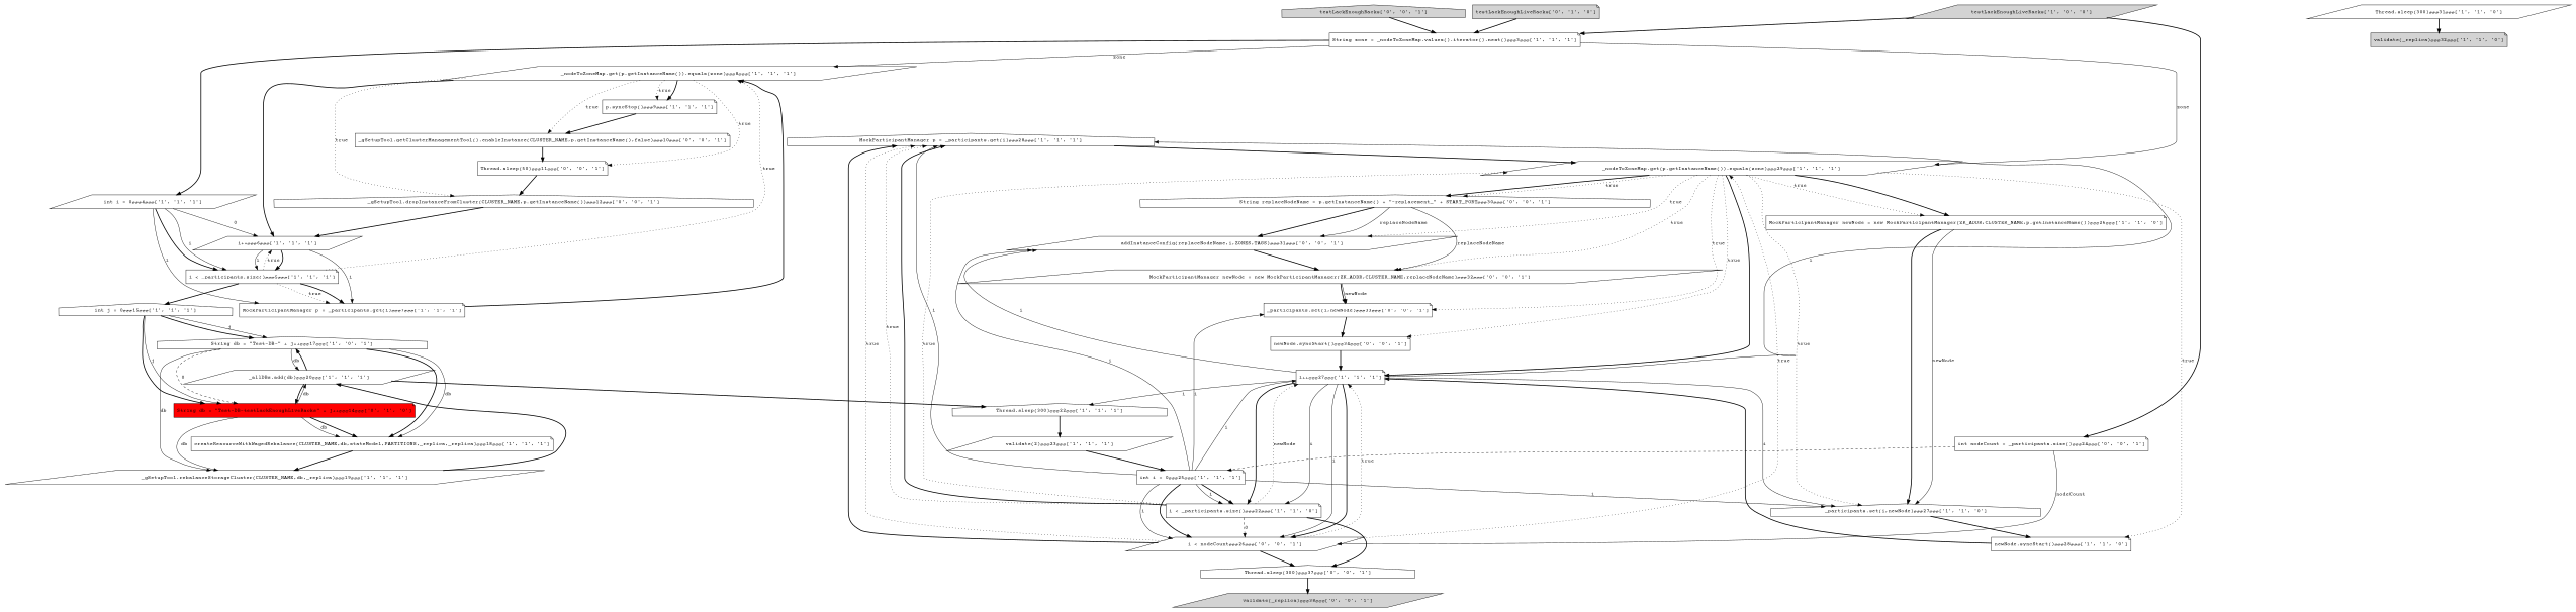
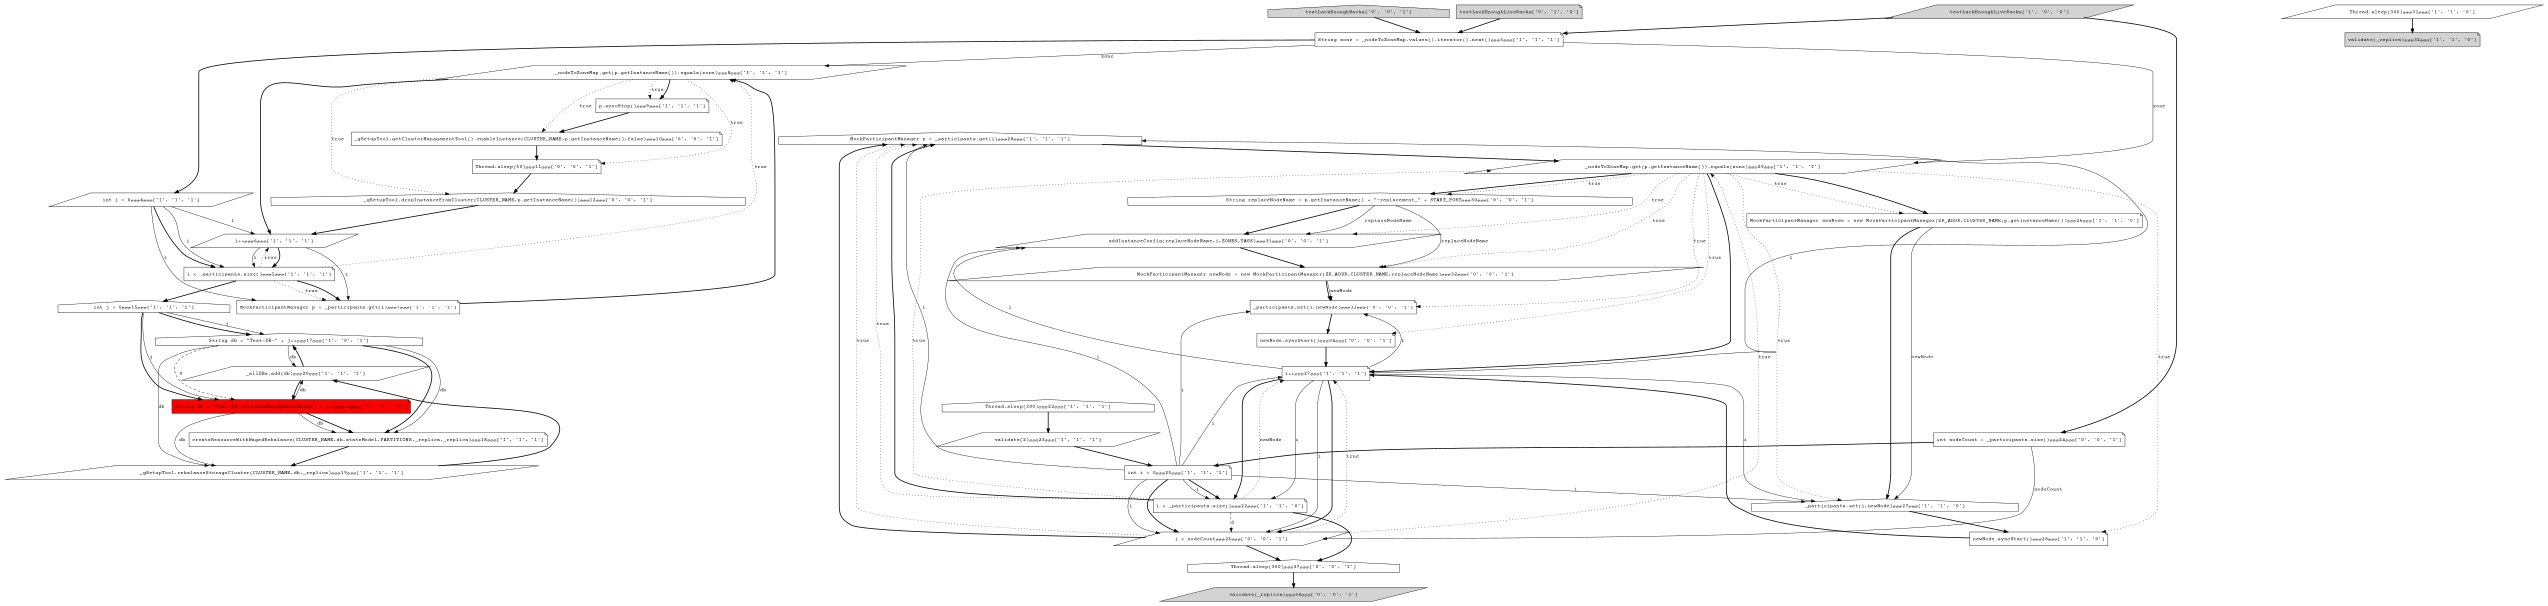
  digraph {
    fontname="Courier Prime"
    node [fillcolor=white fontname="Courier Prime" shape=note style=filled]
    edge [fontname="Courier Prime" style=bold]
    n1 [label="MockParticipantManager p = _participants.get(i)@@@28@@@['1', '1', '1']" shape=house]
    n2 [label="_nodeToZoneMap.get(p.getInstanceName()).equals(zone)@@@29@@@['1', '1', '1']" shape=parallelogram]
    n3 [label="addInstanceConfig(replaceNodeName,i,ZONES,TAGS)@@@31@@@['0', '0', '1']" shape=parallelogram]
    n4 [label="MockParticipantManager newNode = new MockParticipantManager(ZK_ADDR,CLUSTER_NAME,replaceNodeName)@@@32@@@['0', '0', '1']" shape=parallelogram]
    n5 [label="i++@@@27@@@['1', '1', '1']"]
    n6 [label="_participants.set(i,newNode)@@@33@@@['0', '0', '1']"]
    n7 [label="newNode.syncStart()@@@28@@@['1', '1', '0']"]
    n8 [label="MockParticipantManager newNode = new MockParticipantManager(ZK_ADDR,CLUSTER_NAME,p.getInstanceName())@@@26@@@['1', '1', '0']"]
    n9 [label="newNode.syncStart()@@@34@@@['0', '0', '1']"]
    n10 [label="String replaceNodeName = p.getInstanceName() + \"-replacement_\" + START_PORT@@@30@@@['0', '0', '1']" shape=house]
    n11 [label="_participants.set(i,newNode)@@@27@@@['1', '1', '0']" shape=house]
    n12 [fillcolor=lightgray label="validate(_replica)@@@38@@@['0', '0', '1']" shape=parallelogram]
    n13 [label="_allDBs.add(db)@@@20@@@['1', '1', '1']" shape=parallelogram]
    n14 [label="String db = \"Test-DB-\" + j++@@@17@@@['1', '0', '1']" shape=house]
    n15 [fillcolor=red label="String db = \"Test-DB-testLackEnoughLiveRacks\" + j++@@@14@@@['0', '1', '0']"]
    n16 [label="Thread.sleep(300)@@@22@@@['1', '1', '1']" shape=house]
    n17 [label="_gSetupTool.rebalanceStorageCluster(CLUSTER_NAME,db,_replica)@@@19@@@['1', '1', '1']" shape=parallelogram]
    n18 [label="createResourceWithWagedRebalance(CLUSTER_NAME,db,stateModel,PARTITIONS,_replica,_replica)@@@18@@@['1', '1', '1']"]
    n19 [label="validate(2)@@@23@@@['1', '1', '1']" shape=parallelogram]
    n20 [label="int nodeCount = _participants.size()@@@24@@@['0', '0', '1']"]
    n21 [label="i < nodeCount@@@26@@@['0', '0', '1']" shape=parallelogram]
    n22 [label="int i = 0@@@25@@@['1', '1', '1']"]
    n23 [label="Thread.sleep(300)@@@37@@@['0', '0', '1']" shape=house]
    n24 [label="i < _participants.size()@@@22@@@['1', '1', '0']"]
    n25 [label="_nodeToZoneMap.get(p.getInstanceName()).equals(zone)@@@8@@@['1', '1', '1']" shape=parallelogram]
    n26 [label="p.syncStop()@@@9@@@['1', '1', '1']"]
    n27 [label="Thread.sleep(50)@@@11@@@['0', '0', '1']"]
    n28 [label="_gSetupTool.getClusterManagementTool().enableInstance(CLUSTER_NAME,p.getInstanceName(),false)@@@10@@@['0', '0', '1']"]
    n29 [label="_gSetupTool.dropInstanceFromCluster(CLUSTER_NAME,p.getInstanceName())@@@12@@@['0', '0', '1']" shape=house]
    n30 [label="i++@@@6@@@['1', '1', '1']" shape=parallelogram]
    n31 [label="i < _participants.size()@@@5@@@['1', '1', '1']"]
    n32 [label="MockParticipantManager p = _participants.get(i)@@@7@@@['1', '1', '1']"]
    n33 [label="int i = 0@@@4@@@['1', '1', '1']" shape=parallelogram]
    n34 [label="int j = 0@@@15@@@['1', '1', '1']" shape=house]
    n35 [fillcolor=lightgray label="testLackEnoughLiveRacks['1', '0', '0']" shape=parallelogram]
    n36 [label="String zone = _nodeToZoneMap.values().iterator().next()@@@3@@@['1', '1', '1']"]
    n37 [label="Thread.sleep(300)@@@31@@@['1', '1', '0']" shape=parallelogram]
    n38 [fillcolor=lightgray label="validate(_replica)@@@32@@@['1', '1', '0']"]
    n39 [fillcolor=lightgray label="testLackEnoughRacks['0', '0', '1']" shape=house]
    n40 [fillcolor=lightgray label="testLackEnoughLiveRacks['0', '1', '0']"]
    n1 -> n2
    n2 -> n3 [label=true style=dotted]
    n2 -> n4 [label=true style=dotted]
    n2 -> n5
    n2 -> n6 [label=true style=dotted]
    n2 -> n7 [label=true style=dotted]
    n2 -> n8
    n2 -> n8 [label=true style=dotted]
    n2 -> n9 [label=true style=dotted]
    n2 -> n10
    n2 -> n10 [label=true style=dotted]
    n2 -> n11 [label=true style=dotted]
    n3 -> n4
    n4 -> n6
    n4 -> n6 [label=newNode style=solid]
    n5 -> n1 [label=i style=solid]
    n5 -> n3 [label=i style=solid]
-   n5 -> n16 [label=i style=solid]
+   n5 -> n6 [label=i style=solid]
    n5 -> n11 [label=i style=solid]
    n5 -> n21 [label=i style=solid]
    n5 -> n21
    n5 -> n24 [label=i style=solid]
    n5 -> n24
    n6 -> n9
    n7 -> n5
    n8 -> n11
    n8 -> n11 [label=newNode style=solid]
    n9 -> n5
    n10 -> n3 [label=replaceNodeName style=solid]
    n10 -> n3
    n10 -> n4 [label=replaceNodeName style=solid]
    n11 -> n7
    n13 -> n14
    n13 -> n15
-   n13 -> n16
    n14 -> n13 [label=db style=solid]
    n14 -> n15 [label=0 style=dashed]
    n14 -> n17 [label=db style=solid]
    n14 -> n18
    n14 -> n18 [label=db style=solid]
    n15 -> n13 [label=db style=solid]
    n15 -> n17 [label=db style=solid]
    n15 -> n18
    n15 -> n18 [label=db style=solid]
    n16 -> n19
    n17 -> n13
    n18 -> n17
    n19 -> n22
    n20 -> n21 [label=nodeCount style=solid]
-   n20 -> n22 [style=dashed]
+   n20 -> n22
    n21 -> n1
    n21 -> n1 [label=true style=dotted]
    n21 -> n2 [label=true style=dotted]
    n21 -> n5 [label=true style=dotted]
    n21 -> n23
    n22 -> n1 [label=i style=solid]
    n22 -> n3 [label=i style=solid]
    n22 -> n5 [label=i style=solid]
    n22 -> n6 [label=i style=solid]
    n22 -> n11 [label=i style=solid]
    n22 -> n21 [label=i style=solid]
    n22 -> n21
    n22 -> n24
    n22 -> n24 [label=i style=solid]
    n23 -> n12
    n24 -> n1 [label=true style=dotted]
    n24 -> n1
    n24 -> n2 [label=true style=dotted]
    n24 -> n5 [label=newNode style=dotted]
    n24 -> n21 [label=0 style=dashed]
    n24 -> n23
    n25 -> n26
    n25 -> n26 [label=true style=dotted]
    n25 -> n27 [label=true style=dotted]
    n25 -> n28 [label=true style=dotted]
    n25 -> n29 [label=true style=dotted]
    n25 -> n30
    n26 -> n28
    n27 -> n29
    n28 -> n27
    n29 -> n30
    n30 -> n31
    n30 -> n31 [label=i style=solid]
    n30 -> n32 [label=i style=solid]
    n31 -> n25 [label=true style=dotted]
    n31 -> n30 [label=true style=dotted]
    n31 -> n32 [label=true style=dotted]
    n31 -> n32
    n31 -> n34
    n32 -> n25
-   n33 -> n30 [label=0 style=solid]
+   n33 -> n30 [label=i style=solid]
    n33 -> n31 [label=i style=solid]
    n33 -> n31
    n33 -> n32 [label=i style=solid]
    n34 -> n14 [label=j style=solid]
    n34 -> n14
    n34 -> n15 [label=j style=solid]
    n34 -> n15
    n35 -> n20
    n35 -> n36
    n36 -> n2 [label=zone style=solid]
    n36 -> n25 [label=zone style=solid]
    n36 -> n33
    n37 -> n38
    n39 -> n36
    n40 -> n36
  }
